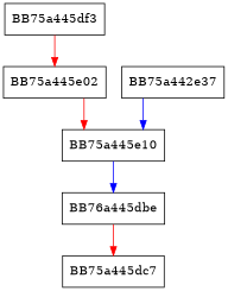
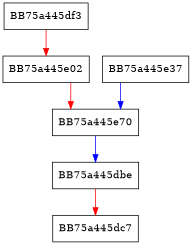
  digraph {
    splines=ortho
    node [shape=box]
    edge [color=red]
    BB75a445df3
    BB75a445e02
-   BB75a445dbe [label=BB76a445dbe]
+   BB75a445dbe
    BB75a445dc7
-   BB75a445e10
-   BB75a445e37 [label=BB75a442e37]
+   BB75a445e10 [label=BB75a445e70]
+   BB75a445e37
    BB75a445df3 -> BB75a445e02
    BB75a445e02 -> BB75a445e10
    BB75a445dbe -> BB75a445dc7
    BB75a445e10 -> BB75a445dbe [color=blue]
    BB75a445e37 -> BB75a445e10 [color=blue]
  }
